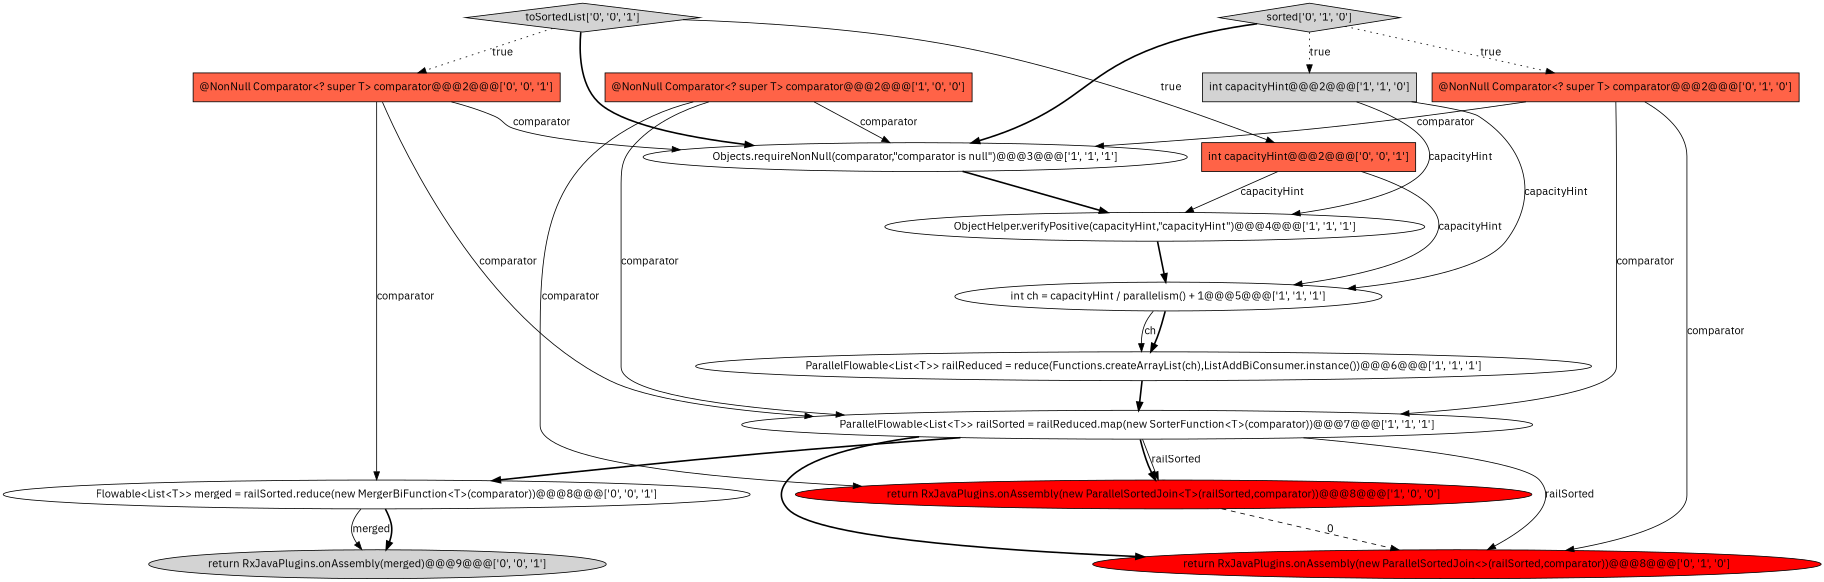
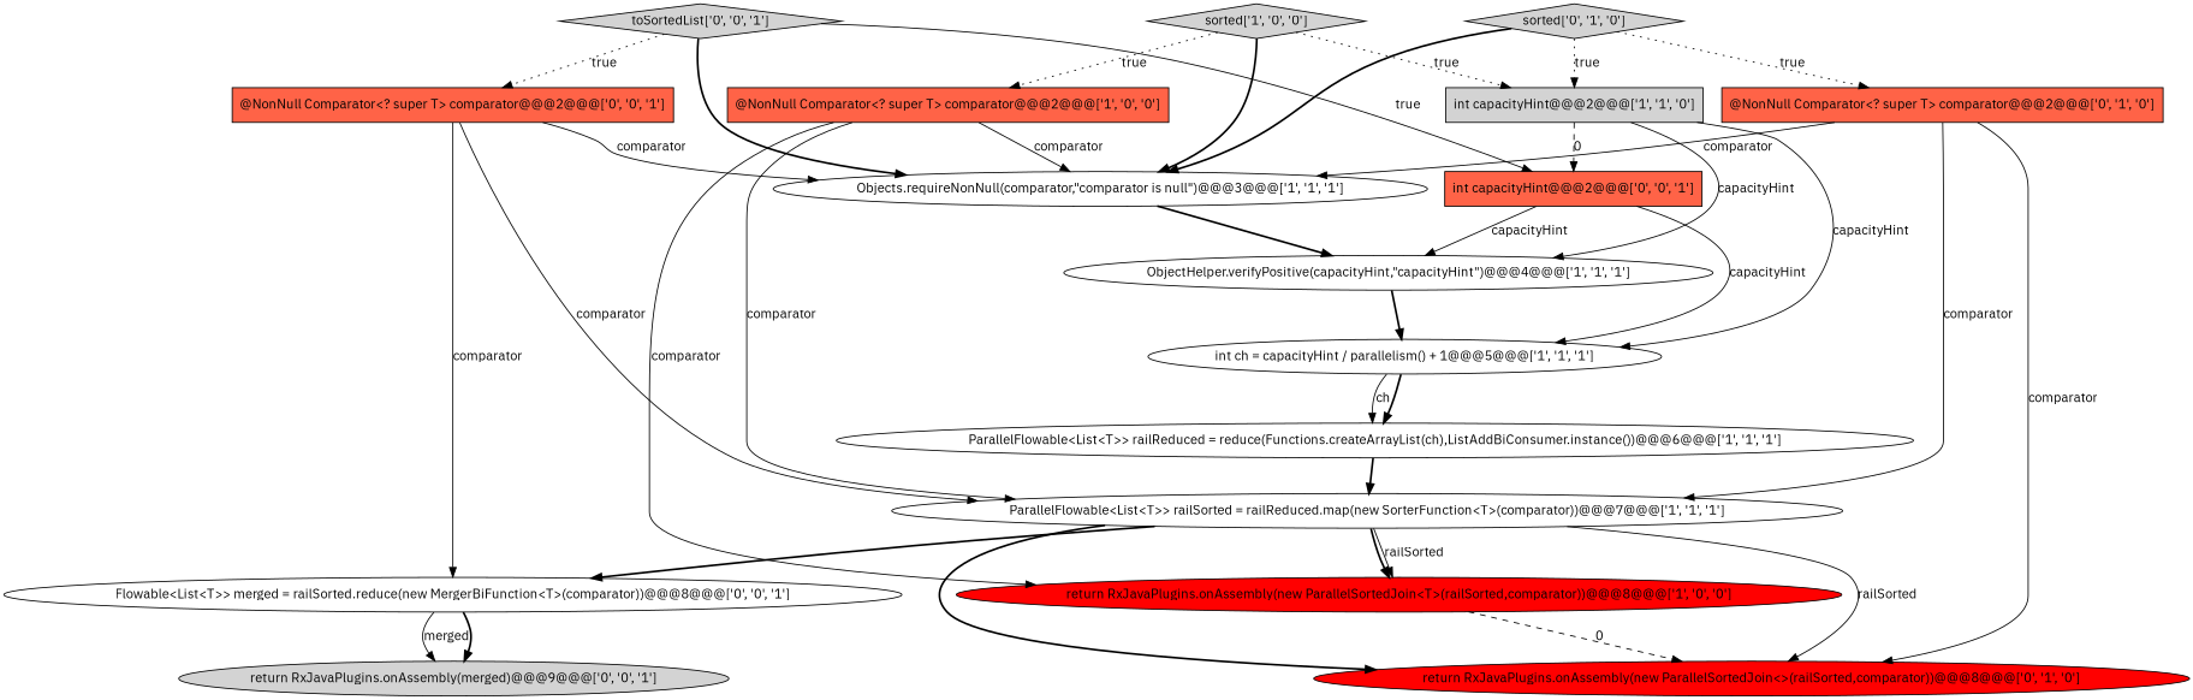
  digraph {
    fontname="IBM Plex Sans"
    node [fillcolor=white fontname="IBM Plex Sans" shape=ellipse style=filled]
    edge [fontname="IBM Plex Sans" style=solid]
    n1 [fillcolor=tomato label="@NonNull Comparator<? super T> comparator@@@2@@@['0', '0', '1']" shape=box]
    n2 [label="ParallelFlowable<List<T>> railSorted = railReduced.map(new SorterFunction<T>(comparator))@@@7@@@['1', '1', '1']"]
    n3 [label="Objects.requireNonNull(comparator,\"comparator is null\")@@@3@@@['1', '1', '1']"]
    n4 [label="Flowable<List<T>> merged = railSorted.reduce(new MergerBiFunction<T>(comparator))@@@8@@@['0', '0', '1']"]
    n5 [fillcolor=red label="return RxJavaPlugins.onAssembly(new ParallelSortedJoin<T>(railSorted,comparator))@@@8@@@['1', '0', '0']"]
    n6 [fillcolor=red label="return RxJavaPlugins.onAssembly(new ParallelSortedJoin<>(railSorted,comparator))@@@8@@@['0', '1', '0']"]
    n7 [label="ObjectHelper.verifyPositive(capacityHint,\"capacityHint\")@@@4@@@['1', '1', '1']"]
    n8 [fillcolor=lightgray label="return RxJavaPlugins.onAssembly(merged)@@@9@@@['0', '0', '1']"]
    n9 [fillcolor=lightgray label="toSortedList['0', '0', '1']" shape=diamond]
    n10 [fillcolor=tomato label="int capacityHint@@@2@@@['0', '0', '1']" shape=box]
    n11 [label="int ch = capacityHint / parallelism() + 1@@@5@@@['1', '1', '1']"]
    n12 [fillcolor=tomato label="@NonNull Comparator<? super T> comparator@@@2@@@['1', '0', '0']" shape=box]
    n13 [label="ParallelFlowable<List<T>> railReduced = reduce(Functions.createArrayList(ch),ListAddBiConsumer.instance())@@@6@@@['1', '1', '1']"]
    n14 [fillcolor=tomato label="@NonNull Comparator<? super T> comparator@@@2@@@['0', '1', '0']" shape=box]
+   n15 [fillcolor=lightgray label="sorted['1', '0', '0']" shape=diamond]
    n16 [fillcolor=lightgray label="int capacityHint@@@2@@@['1', '1', '0']" shape=box]
    n17 [fillcolor=lightgray label="sorted['0', '1', '0']" shape=diamond]
    n1 -> n2 [label=comparator]
    n1 -> n3 [label=comparator]
    n1 -> n4 [label=comparator]
    n2 -> n4 [style=bold]
    n2 -> n5 [style=bold]
    n2 -> n5 [label=railSorted]
    n2 -> n6 [label=railSorted]
    n2 -> n6 [style=bold]
    n3 -> n7 [style=bold]
    n4 -> n8 [label=merged]
    n4 -> n8 [style=bold]
    n5 -> n6 [label=0 style=dashed]
    n7 -> n11 [style=bold]
    n9 -> n1 [label=true style=dotted]
    n9 -> n3 [style=bold]
    n9 -> n10 [label=true]
    n10 -> n7 [label=capacityHint]
    n10 -> n11 [label=capacityHint]
    n11 -> n13 [label=ch]
    n11 -> n13 [style=bold]
    n12 -> n2 [label=comparator]
    n12 -> n3 [label=comparator]
    n12 -> n5 [label=comparator]
    n13 -> n2 [style=bold]
    n14 -> n2 [label=comparator]
    n14 -> n3 [label=comparator]
    n14 -> n6 [label=comparator]
+   n15 -> n3 [style=bold]
+   n15 -> n12 [label=true style=dotted]
+   n15 -> n16 [label=true style=dotted]
    n16 -> n7 [label=capacityHint]
+   n16 -> n10 [label=0 style=dashed]
    n16 -> n11 [label=capacityHint]
    n17 -> n3 [style=bold]
    n17 -> n14 [label=true style=dotted]
    n17 -> n16 [label=true style=dotted]
  }
